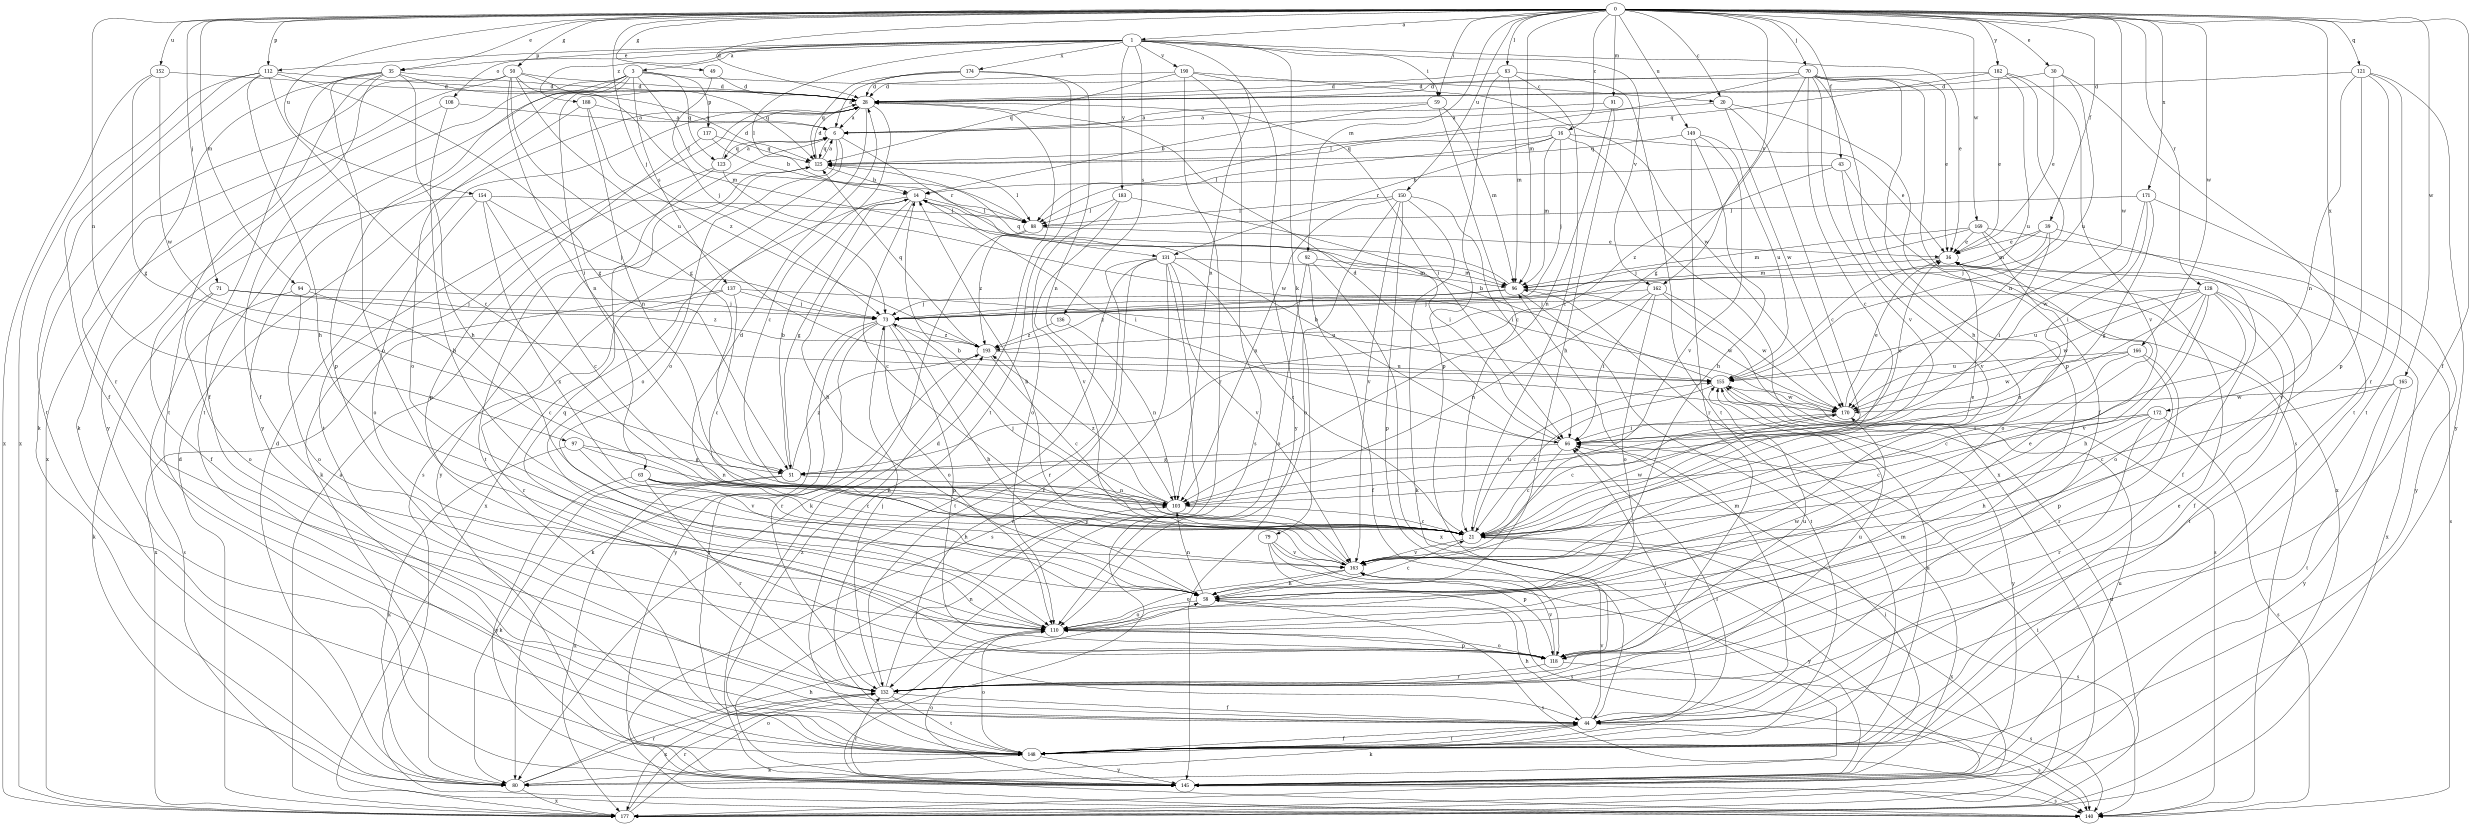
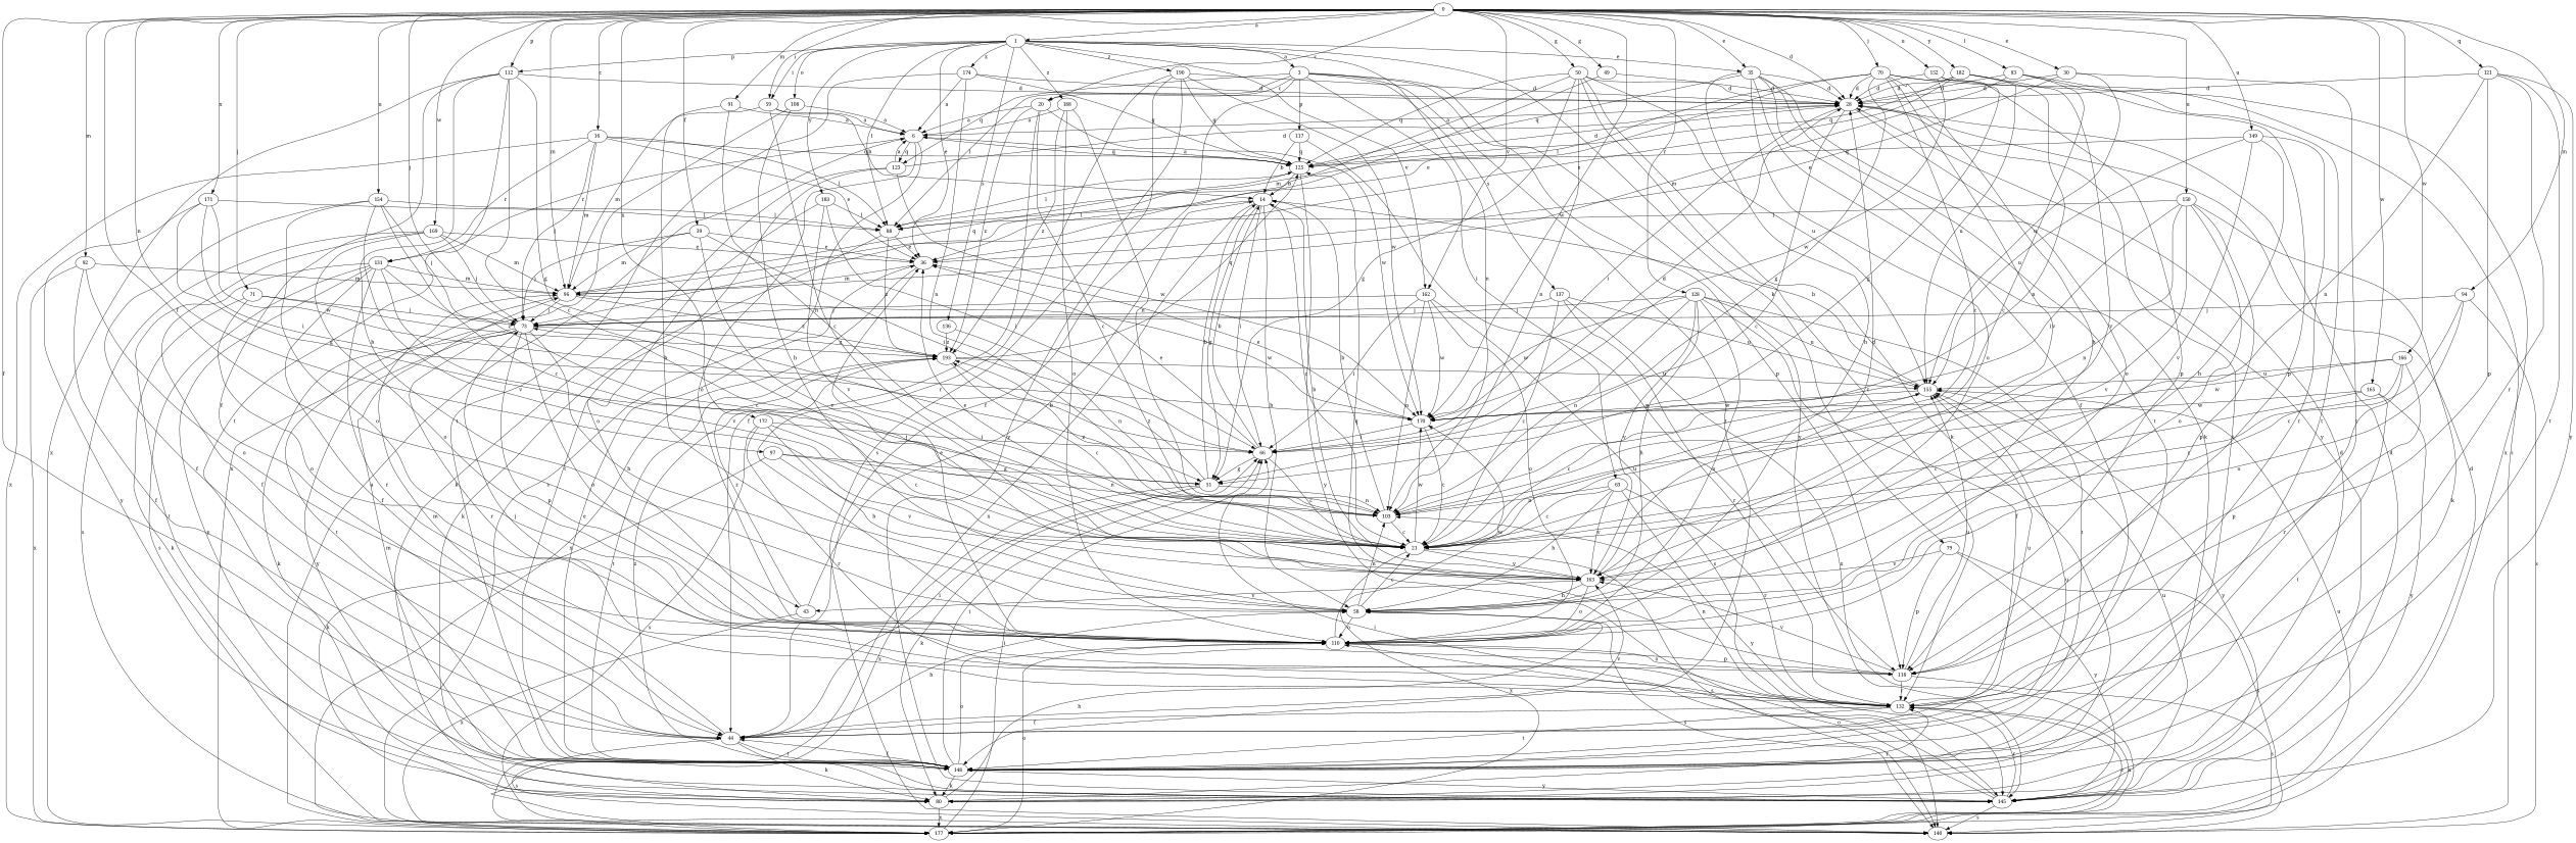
  strict digraph {
    fontname="Noto Serif"
    node [fontname="Noto Serif"]
    edge [fontname="Noto Serif"]
    0
    1
    16
    20
    28
    30
    35
    39
    43
    44
    49
    50
    59
    70
    71
    73
    83
    91
    92
    94
    96
    97
    112
    121
    128
    149
    150
    152
    154
    162
    165
    166
    169
    170
    171
    172
    182
    3
    36
    79
    88
    103
    108
    136
    174
    183
    188
    190
    125
    131
    177
    6
    21
    193
    148
    110
    66
    155
    n59 [label=145]
    58
    80
    163
    14
    140
    51
    132
    118
    63
    117
    123
    137
    0 -> 1 [label=a]
    0 -> 16 [label=c]
    0 -> 20 [label=c]
    0 -> 28 [label=d]
    0 -> 30 [label=e]
    0 -> 35 [label=e]
    0 -> 39 [label=f]
    0 -> 43 [label=f]
    0 -> 44 [label=f]
    0 -> 49 [label=g]
    0 -> 50 [label=g]
    0 -> 59 [label=i]
    0 -> 70 [label=j]
    0 -> 71 [label=j]
    0 -> 73 [label=j]
    0 -> 83 [label=l]
    0 -> 91 [label=m]
    0 -> 92 [label=m]
    0 -> 94 [label=m]
    0 -> 96 [label=m]
    0 -> 97 [label=n]
    0 -> 112 [label=p]
    0 -> 121 [label=q]
    0 -> 128 [label=r]
    0 -> 149 [label=u]
    0 -> 150 [label=u]
    0 -> 152 [label=u]
    0 -> 154 [label=u]
    0 -> 162 [label=v]
    0 -> 165 [label=w]
    0 -> 166 [label=w]
    0 -> 169 [label=w]
    0 -> 170 [label=w]
    0 -> 171 [label=x]
    0 -> 172 [label=x]
    0 -> 182 [label=y]
    1 -> 35 [label=e]
    1 -> 59 [label=i]
    1 -> 112 [label=p]
    1 -> 162 [label=v]
    1 -> 3 [label=a]
    1 -> 36 [label=e]
    1 -> 79 [label=k]
    1 -> 88 [label=l]
    1 -> 103 [label=n]
    1 -> 108 [label=o]
    1 -> 136 [label=s]
    1 -> 174 [label=x]
    1 -> 183 [label=y]
    1 -> 188 [label=z]
-   1 -> 190 [label=v]
+   1 -> 190 [label=z]
    16 -> 73 [label=j]
    16 -> 96 [label=m]
    16 -> 36 [label=e]
    16 -> 88 [label=l]
    16 -> 125 [label=q]
    16 -> 131 [label=r]
    16 -> 177 [label=x]
    20 -> 44 [label=f]
    20 -> 170 [label=w]
    20 -> 6 [label=a]
    20 -> 21 [label=c]
+   20 -> 193 [label=z]
    28 -> 6 [label=a]
    28 -> 21 [label=c]
    28 -> 148 [label=t]
    28 -> 110 [label=o]
    28 -> 66 [label=i]
    30 -> 28 [label=d]
    30 -> 36 [label=e]
    30 -> 148 [label=t]
    30 -> 155 [label=u]
    35 -> 28 [label=d]
    35 -> 44 [label=f]
    35 -> 125 [label=q]
    35 -> 148 [label=t]
    35 -> 110 [label=o]
    35 -> n59 [label=y]
    35 -> 58 [label=h]
    35 -> 80 [label=k]
    39 -> 73 [label=j]
    39 -> 96 [label=m]
    39 -> 36 [label=e]
    39 -> 66 [label=i]
    39 -> 163 [label=v]
    43 -> 177 [label=x]
    43 -> 193 [label=z]
-   43 -> 163 [label=v]
+   163 -> 43 [label=v]
    43 -> 14 [label=b]
    44 -> 96 [label=m]
    44 -> 148 [label=t]
    44 -> 66 [label=i]
    44 -> 58 [label=h]
    44 -> 80 [label=k]
    44 -> 163 [label=v]
    44 -> 140 [label=s]
    49 -> 28 [label=d]
    49 -> 73 [label=j]
    50 -> 28 [label=d]
    50 -> 96 [label=m]
    50 -> 103 [label=n]
    50 -> 125 [label=q]
    50 -> 155 [label=u]
    50 -> 80 [label=k]
    50 -> 51 [label=g]
    50 -> 132 [label=r]
    59 -> 96 [label=m]
    59 -> 6 [label=a]
    59 -> 21 [label=c]
    59 -> 14 [label=b]
    70 -> 28 [label=d]
    70 -> 36 [label=e]
    70 -> 88 [label=l]
    70 -> 21 [label=c]
    70 -> 58 [label=h]
    70 -> 163 [label=v]
    70 -> 140 [label=s]
    70 -> 51 [label=g]
    70 -> 118 [label=p]
    71 -> 73 [label=j]
    71 -> 193 [label=z]
    71 -> 110 [label=o]
    71 -> 80 [label=k]
    73 -> 193 [label=z]
    73 -> 110 [label=o]
    73 -> n59 [label=y]
    73 -> 58 [label=h]
    73 -> 80 [label=k]
    73 -> 132 [label=r]
    73 -> 118 [label=p]
    83 -> 28 [label=d]
    83 -> 96 [label=m]
    83 -> 21 [label=c]
    83 -> 148 [label=t]
    83 -> 118 [label=p]
    91 -> 103 [label=n]
    91 -> 6 [label=a]
    91 -> 58 [label=h]
    92 -> 44 [label=f]
    92 -> 96 [label=m]
    92 -> 177 [label=x]
    92 -> 110 [label=o]
    94 -> 73 [label=j]
    94 -> 21 [label=c]
    94 -> 110 [label=o]
    94 -> 140 [label=s]
    96 -> 73 [label=j]
    96 -> 170 [label=w]
    96 -> 125 [label=q]
    96 -> 193 [label=z]
    96 -> 148 [label=t]
    97 -> 103 [label=n]
    97 -> 80 [label=k]
    97 -> 163 [label=v]
    97 -> 51 [label=g]
    112 -> 28 [label=d]
    112 -> 44 [label=f]
    112 -> 177 [label=x]
    112 -> 21 [label=c]
    112 -> 148 [label=t]
    112 -> 58 [label=h]
    112 -> 51 [label=g]
    121 -> 28 [label=d]
    121 -> 103 [label=n]
    121 -> 148 [label=t]
    121 -> n59 [label=y]
    121 -> 132 [label=r]
    121 -> 118 [label=p]
    128 -> 44 [label=f]
    128 -> 73 [label=j]
    128 -> 170 [label=w]
    128 -> 103 [label=n]
    128 -> 148 [label=t]
    128 -> 110 [label=o]
    128 -> 155 [label=u]
    128 -> 58 [label=h]
    128 -> 163 [label=v]
    149 -> 125 [label=q]
    149 -> 155 [label=u]
    149 -> 58 [label=h]
    149 -> 163 [label=v]
    149 -> 132 [label=r]
    150 -> 88 [label=l]
    150 -> 103 [label=n]
    150 -> 110 [label=o]
    150 -> 66 [label=i]
    150 -> 80 [label=k]
    150 -> 163 [label=v]
    150 -> 118 [label=p]
    152 -> 28 [label=d]
    152 -> 170 [label=w]
    152 -> 177 [label=x]
    152 -> 51 [label=g]
    154 -> 44 [label=f]
    154 -> 73 [label=j]
    154 -> 88 [label=l]
    154 -> 21 [label=c]
    154 -> 110 [label=o]
-   154 -> 163 [label=x]
+   154 -> 163 [label=v]
    162 -> 73 [label=j]
    162 -> 170 [label=w]
    162 -> 103 [label=n]
    162 -> 110 [label=o]
    162 -> 66 [label=i]
    162 -> 140 [label=s]
    165 -> 170 [label=w]
    165 -> 21 [label=c]
    165 -> 148 [label=t]
    165 -> n59 [label=y]
    166 -> 170 [label=w]
    166 -> 21 [label=c]
    166 -> 155 [label=u]
    166 -> 132 [label=r]
    166 -> 118 [label=p]
    169 -> 44 [label=f]
    169 -> 73 [label=j]
    169 -> 96 [label=m]
    169 -> 36 [label=e]
    169 -> 110 [label=o]
    169 -> 140 [label=s]
    170 -> 36 [label=e]
    170 -> 21 [label=c]
    170 -> 66 [label=i]
    171 -> 170 [label=w]
    171 -> 88 [label=l]
    171 -> 66 [label=i]
    171 -> n59 [label=y]
    171 -> 51 [label=g]
    172 -> 21 [label=c]
    172 -> 66 [label=i]
    172 -> 58 [label=h]
    172 -> 140 [label=s]
    172 -> 132 [label=r]
    182 -> 28 [label=d]
    182 -> 36 [label=e]
    182 -> 103 [label=n]
    182 -> 125 [label=q]
    182 -> 155 [label=u]
    182 -> 163 [label=v]
    3 -> 20 [label=c]
    3 -> 44 [label=f]
    3 -> 88 [label=l]
    3 -> 148 [label=t]
    3 -> n59 [label=y]
    3 -> 118 [label=p]
    3 -> 63 [label=i]
    3 -> 117 [label=p]
    3 -> 123 [label=q]
    3 -> 137 [label=s]
    36 -> 96 [label=m]
    36 -> 177 [label=x]
    79 -> n59 [label=y]
    79 -> 163 [label=v]
    79 -> 140 [label=s]
    79 -> 118 [label=p]
    88 -> 36 [label=e]
    88 -> 193 [label=z]
    88 -> 80 [label=k]
    103 -> 21 [label=c]
    103 -> 193 [label=z]
    103 -> 14 [label=b]
    108 -> 177 [label=x]
    108 -> 6 [label=a]
    108 -> 58 [label=h]
    136 -> 103 [label=n]
    136 -> 193 [label=z]
    174 -> 28 [label=d]
    174 -> 103 [label=n]
    174 -> 125 [label=q]
    174 -> 6 [label=a]
    174 -> 148 [label=t]
    183 -> 88 [label=l]
    183 -> 110 [label=o]
    183 -> 66 [label=i]
    183 -> 163 [label=v]
    188 -> 103 [label=n]
    188 -> 6 [label=a]
    188 -> 193 [label=z]
    188 -> 110 [label=o]
    190 -> 28 [label=d]
    190 -> 170 [label=w]
    190 -> 125 [label=q]
    190 -> n59 [label=y]
    190 -> 140 [label=s]
    190 -> 132 [label=r]
    125 -> 28 [label=d]
    125 -> 88 [label=l]
    125 -> 6 [label=a]
    125 -> n59 [label=y]
    125 -> 14 [label=b]
    131 -> 44 [label=f]
    131 -> 96 [label=m]
    131 -> 21 [label=c]
    131 -> 148 [label=t]
    131 -> n59 [label=y]
    131 -> 163 [label=v]
    131 -> 140 [label=s]
    131 -> 132 [label=r]
    177 -> 28 [label=d]
    177 -> 6 [label=a]
    177 -> 110 [label=o]
    177 -> 66 [label=i]
    177 -> 155 [label=u]
    177 -> 132 [label=r]
    6 -> 125 [label=q]
    6 -> 131 [label=r]
    6 -> 110 [label=o]
    6 -> 140 [label=s]
    6 -> 123 [label=q]
    21 -> 73 [label=j]
    21 -> 170 [label=w]
    21 -> 36 [label=e]
    21 -> 177 [label=x]
    21 -> 155 [label=u]
    21 -> 163 [label=v]
    21 -> 140 [label=s]
    193 -> 125 [label=q]
    193 -> 21 [label=c]
    193 -> 148 [label=t]
    193 -> 155 [label=u]
    148 -> 44 [label=f]
    148 -> 36 [label=e]
    148 -> 193 [label=z]
    148 -> 110 [label=o]
    148 -> 66 [label=i]
    148 -> 155 [label=u]
    148 -> n59 [label=y]
    148 -> 80 [label=k]
    110 -> 170 [label=w]
    110 -> 36 [label=e]
    110 -> 118 [label=p]
    66 -> 28 [label=d]
    66 -> 36 [label=e]
    66 -> 21 [label=c]
    66 -> 14 [label=b]
    66 -> 51 [label=g]
    155 -> 170 [label=w]
    155 -> 21 [label=c]
    155 -> n59 [label=y]
    155 -> 14 [label=b]
    n59 -> 28 [label=d]
    n59 -> 96 [label=m]
    n59 -> 110 [label=o]
    n59 -> 66 [label=i]
    n59 -> 155 [label=u]
    n59 -> 140 [label=s]
    n59 -> 132 [label=r]
    58 -> 103 [label=n]
    58 -> 21 [label=c]
    58 -> 110 [label=o]
    58 -> 140 [label=s]
    80 -> 28 [label=d]
    80 -> 177 [label=x]
    80 -> 58 [label=h]
    80 -> 132 [label=r]
    163 -> 28 [label=d]
    163 -> 110 [label=o]
    163 -> 58 [label=h]
    163 -> 14 [label=b]
    14 -> 88 [label=l]
    14 -> 177 [label=x]
    14 -> 21 [label=c]
    14 -> 66 [label=i]
    14 -> 58 [label=h]
    14 -> 51 [label=g]
    51 -> 103 [label=n]
    51 -> 177 [label=x]
    51 -> 193 [label=z]
    51 -> 80 [label=k]
    51 -> 14 [label=b]
    132 -> 44 [label=f]
    132 -> 73 [label=j]
    132 -> 103 [label=n]
    132 -> 177 [label=x]
    132 -> 148 [label=t]
    132 -> 155 [label=u]
    118 -> 125 [label=q]
    118 -> 110 [label=o]
    118 -> 155 [label=u]
    118 -> 163 [label=v]
    118 -> 140 [label=s]
    118 -> 132 [label=r]
    63 -> 103 [label=n]
    63 -> 21 [label=c]
    63 -> n59 [label=y]
    63 -> 58 [label=h]
    63 -> 163 [label=v]
    63 -> 132 [label=r]
    117 -> 125 [label=q]
    117 -> 14 [label=b]
    117 -> 118 [label=p]
    123 -> 28 [label=d]
    123 -> 170 [label=w]
    123 -> 6 [label=a]
    123 -> 148 [label=t]
    123 -> 80 [label=k]
    137 -> 73 [label=j]
    137 -> 177 [label=x]
    137 -> 21 [label=c]
    137 -> 155 [label=u]
    137 -> 132 [label=r]
  }
